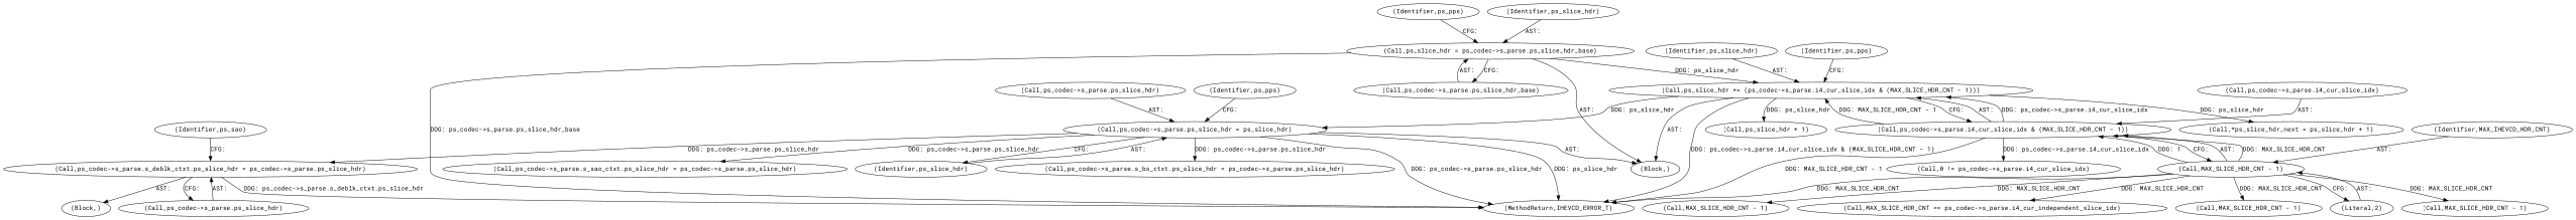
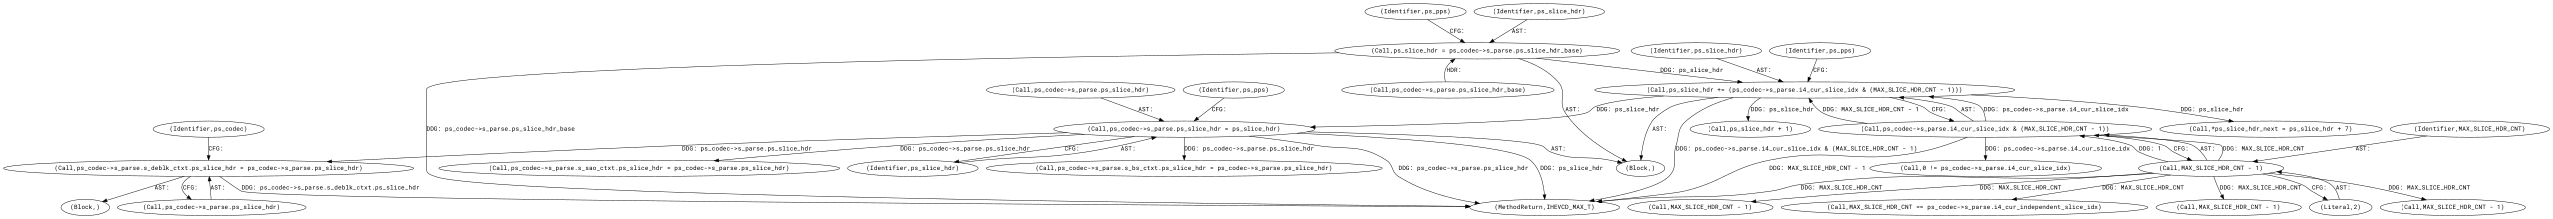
  digraph {
    fontname="Roboto Mono"
    node [fontname="Roboto Mono"]
    edge [fontname="Roboto Mono"]
    n1 [label="(Call,ps_codec->s_parse.s_deblk_ctxt.ps_slice_hdr = ps_codec->s_parse.ps_slice_hdr)"]
    n2 [label="(Block,)"]
    n3 [label="(Call,ps_codec->s_parse.ps_slice_hdr)"]
-   n4 [label="(MethodReturn,IHEVCD_ERROR_T)"]
+   n4 [label="(MethodReturn,IHEVCD_MAX_T)"]
    n5 [label="(Call,ps_codec->s_parse.ps_slice_hdr = ps_slice_hdr)"]
    n6 [label="(Identifier,ps_slice_hdr)"]
    n7 [label="(Call,ps_codec->s_parse.s_bs_ctxt.ps_slice_hdr = ps_codec->s_parse.ps_slice_hdr)"]
    n8 [label="(Call,ps_codec->s_parse.s_sao_ctxt.ps_slice_hdr = ps_codec->s_parse.ps_slice_hdr)"]
    n9 [label="(Block,)"]
    n10 [label="(Call,ps_slice_hdr += (ps_codec->s_parse.i4_cur_slice_idx & (MAX_SLICE_HDR_CNT - 1)))"]
    n11 [label="(Call,ps_codec->s_parse.i4_cur_slice_idx & (MAX_SLICE_HDR_CNT - 1))"]
-   n12 [label="(Call,*ps_slice_hdr_next = ps_slice_hdr + 1)"]
+   n12 [label="(Call,*ps_slice_hdr_next = ps_slice_hdr + 7)"]
    n13 [label="(Call,ps_slice_hdr + 1)"]
    n14 [label="(Call,MAX_SLICE_HDR_CNT - 1)"]
    n15 [label="(Call,0 != ps_codec->s_parse.i4_cur_slice_idx)"]
    n16 [label="(Call,MAX_SLICE_HDR_CNT - 1)"]
    n17 [label="(Call,MAX_SLICE_HDR_CNT == ps_codec->s_parse.i4_cur_independent_slice_idx)"]
    n18 [label="(Call,MAX_SLICE_HDR_CNT - 1)"]
    n19 [label="(Literal,2)"]
    n20 [label="(Call,MAX_SLICE_HDR_CNT - 1)"]
    n21 [label="(Call,ps_slice_hdr = ps_codec->s_parse.ps_slice_hdr_base)"]
    n22 [label="(Call,ps_codec->s_parse.ps_slice_hdr_base)"]
    n23 [label="(Identifier,ps_pps)"]
    n24 [label="(Identifier,ps_pps)"]
-   n25 [label="(Identifier,ps_sao)"]
+   n25 [label="(Identifier,ps_codec)"]
    n26 [label="(Identifier,ps_slice_hdr)"]
-   n27 [label="(Call,ps_codec->s_parse.i4_cur_slice_idx)"]
-   n28 [label="(Identifier,MAX_IHEVCD_HDR_CNT)"]
+   n28 [label="(Identifier,MAX_SLICE_HDR_CNT)"]
    n29 [label="(Call,ps_codec->s_parse.ps_slice_hdr)"]
    n30 [label="(Identifier,ps_slice_hdr)"]
    n31 [label="(Identifier,ps_pps)"]
    n1 -> n2 [label="AST: "]
    n1 -> n3 [label="CFG: "]
    n1 -> n4 [label="DDG: ps_codec->s_parse.s_deblk_ctxt.ps_slice_hdr"]
    n3 -> n1 [label="AST: "]
    n5 -> n1 [label="DDG: ps_codec->s_parse.ps_slice_hdr"]
    n5 -> n4 [label="DDG: ps_slice_hdr"]
    n5 -> n4 [label="DDG: ps_codec->s_parse.ps_slice_hdr"]
    n5 -> n6 [label="CFG: "]
    n5 -> n7 [label="DDG: ps_codec->s_parse.ps_slice_hdr"]
    n5 -> n8 [label="DDG: ps_codec->s_parse.ps_slice_hdr"]
    n5 -> n9 [label="AST: "]
    n6 -> n5 [label="AST: "]
    n10 -> n4 [label="DDG: ps_codec->s_parse.i4_cur_slice_idx & (MAX_SLICE_HDR_CNT - 1)"]
    n10 -> n5 [label="DDG: ps_slice_hdr"]
    n10 -> n9 [label="AST: "]
    n10 -> n11 [label="CFG: "]
    n10 -> n12 [label="DDG: ps_slice_hdr"]
    n10 -> n13 [label="DDG: ps_slice_hdr"]
    n11 -> n4 [label="DDG: MAX_SLICE_HDR_CNT - 1"]
    n11 -> n10 [label="AST: "]
    n11 -> n10 [label="DDG: ps_codec->s_parse.i4_cur_slice_idx"]
    n11 -> n10 [label="DDG: MAX_SLICE_HDR_CNT - 1"]
    n11 -> n14 [label="CFG: "]
    n11 -> n15 [label="DDG: ps_codec->s_parse.i4_cur_slice_idx"]
    n14 -> n4 [label="DDG: MAX_SLICE_HDR_CNT"]
    n14 -> n11 [label="AST: "]
    n14 -> n11 [label="DDG: MAX_SLICE_HDR_CNT"]
    n14 -> n11 [label="DDG: 1"]
    n14 -> n16 [label="DDG: MAX_SLICE_HDR_CNT"]
    n14 -> n17 [label="DDG: MAX_SLICE_HDR_CNT"]
    n14 -> n18 [label="DDG: MAX_SLICE_HDR_CNT"]
    n14 -> n19 [label="CFG: "]
    n14 -> n20 [label="DDG: MAX_SLICE_HDR_CNT"]
    n19 -> n14 [label="AST: "]
    n21 -> n4 [label="DDG: ps_codec->s_parse.ps_slice_hdr_base"]
    n21 -> n9 [label="AST: "]
    n21 -> n10 [label="DDG: ps_slice_hdr"]
-   n21 -> n22 [label="CFG: "]
-   n22 -> n21 [label="AST: "]
+   n22 -> n21 [label="HDR: "]
    n23 -> n21 [label="CFG: "]
    n24 -> n10 [label="CFG: "]
    n25 -> n1 [label="CFG: "]
    n26 -> n10 [label="AST: "]
-   n27 -> n11 [label="AST: "]
    n28 -> n14 [label="AST: "]
    n29 -> n5 [label="AST: "]
    n30 -> n21 [label="AST: "]
    n31 -> n5 [label="CFG: "]
  }
